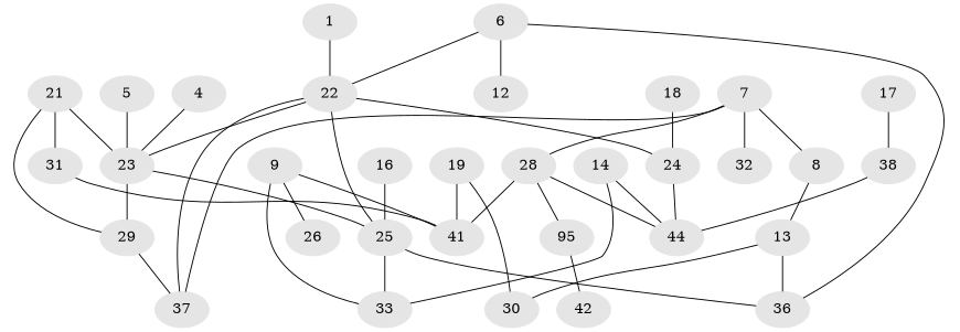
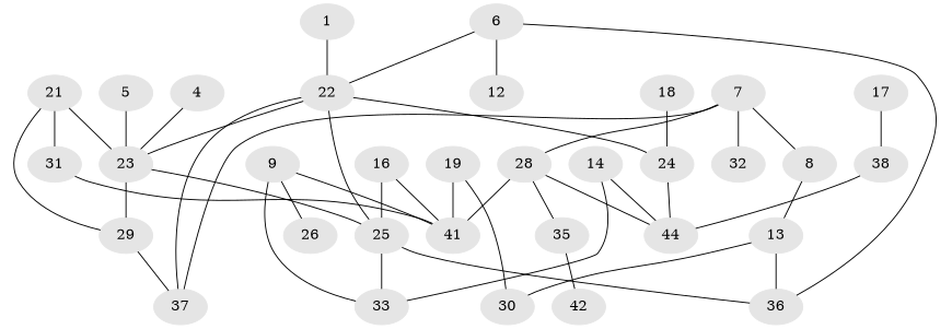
  graph {
    node [color=gray90 style=filled]
    edge [weight=1.0]
    1
    22
    13
    36
    30
    23
    37
    25
    24
    4
    29
    5
    6
    12
    7
    8
    28
    32
    41
    44
-   35 [label=95]
+   35
    9
    26
    33
    14
    16
    17
    38
    18
    42
    19
    21
    31
    1 -- 22
    22 -- 23 [weight=2.0]
    22 -- 37
    22 -- 25 [weight=2.0]
    22 -- 24
    13 -- 36
    13 -- 30
    23 -- 25
    23 -- 29
    25 -- 36
    25 -- 33 [weight=2.0]
    24 -- 44
    4 -- 23
    29 -- 37
    5 -- 23
    6 -- 22
    6 -- 36
    6 -- 12
    7 -- 37
    7 -- 8
    7 -- 28
    7 -- 32
    8 -- 13
    28 -- 41 [weight=2.0]
    28 -- 44
    28 -- 35
    35 -- 42
    9 -- 41
    9 -- 26
    9 -- 33
    14 -- 44
    14 -- 33
    16 -- 25
+   16 -- 41
    17 -- 38
    38 -- 44
    18 -- 24
    19 -- 30
    19 -- 41
    21 -- 23 [weight=2.0]
    21 -- 29
    21 -- 31
    31 -- 41
  }
